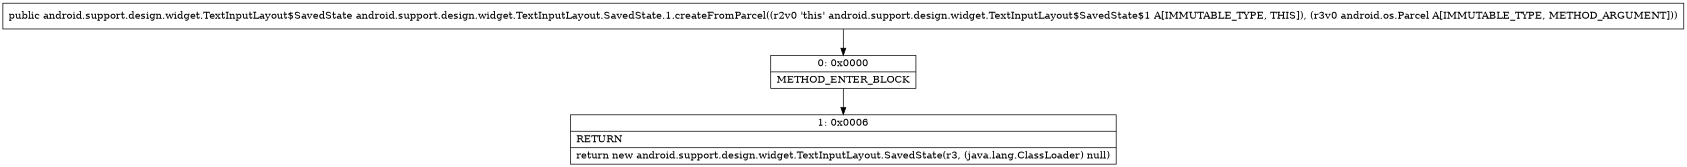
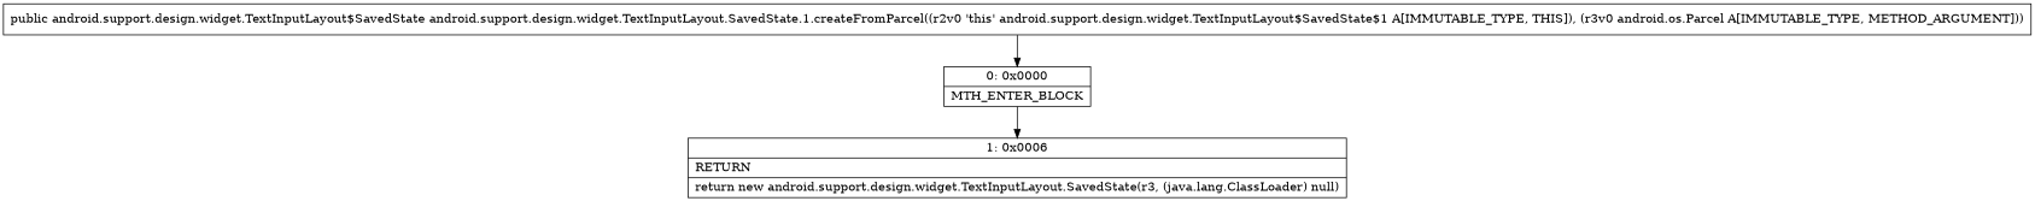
  digraph {
    node [shape=record]
-   n1 [label="{0\:\ 0x0000|METHOD_ENTER_BLOCK\l}"]
+   n1 [label="{0\:\ 0x0000|MTH_ENTER_BLOCK\l}"]
    n2 [label="{1\:\ 0x0006|RETURN\l|return new android.support.design.widget.TextInputLayout.SavedState(r3, (java.lang.ClassLoader) null)\l}"]
    n3 [label="{public android.support.design.widget.TextInputLayout$SavedState android.support.design.widget.TextInputLayout.SavedState.1.createFromParcel((r2v0 'this' android.support.design.widget.TextInputLayout$SavedState$1 A[IMMUTABLE_TYPE, THIS]), (r3v0 android.os.Parcel A[IMMUTABLE_TYPE, METHOD_ARGUMENT])) }"]
    n1 -> n2
    n3 -> n1
  }
